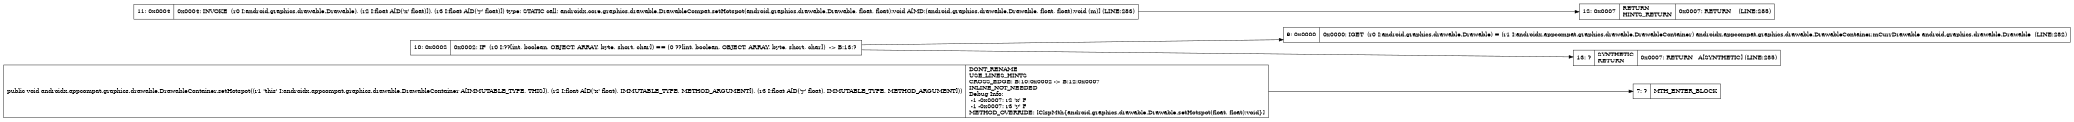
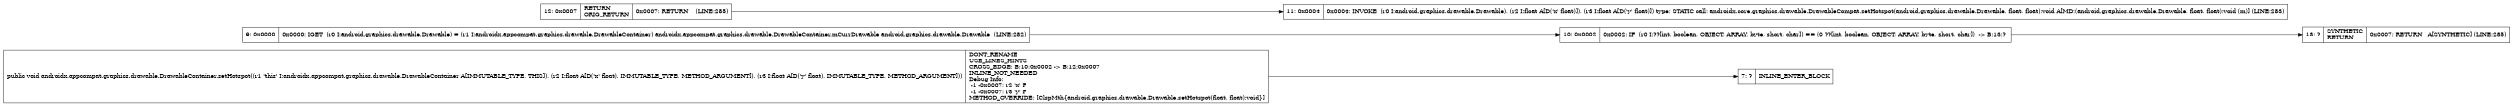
  digraph {
    rankdir=LR
    node [shape=record]
-   n1 [label="{7\:\ ?|MTH_ENTER_BLOCK\l}"]
+   n1 [label="{7\:\ ?|INLINE_ENTER_BLOCK\l}"]
    n2 [label="{9\:\ 0x0000|0x0000: IGET  (r0 I:android.graphics.drawable.Drawable) = (r1 I:androidx.appcompat.graphics.drawable.DrawableContainer) androidx.appcompat.graphics.drawable.DrawableContainer.mCurrDrawable android.graphics.drawable.Drawable  (LINE:282)\l}"]
    n3 [label="{10\:\ 0x0002|0x0002: IF  (r0 I:??[int, boolean, OBJECT, ARRAY, byte, short, char]) == (0 ??[int, boolean, OBJECT, ARRAY, byte, short, char])  \-\> B:13:? \l}"]
    n4 [label="{13\:\ ?|SYNTHETIC\lRETURN\l|0x0007: RETURN   A[SYNTHETIC] (LINE:285)\l}"]
    n5 [label="{11\:\ 0x0004|0x0004: INVOKE  (r0 I:android.graphics.drawable.Drawable), (r2 I:float A[D('x' float)]), (r3 I:float A[D('y' float)]) type: STATIC call: androidx.core.graphics.drawable.DrawableCompat.setHotspot(android.graphics.drawable.Drawable, float, float):void A[MD:(android.graphics.drawable.Drawable, float, float):void (m)] (LINE:283)\l}"]
-   n6 [label="{12\:\ 0x0007|RETURN\lHINTS_RETURN\l|0x0007: RETURN    (LINE:285)\l}"]
+   n6 [label="{12\:\ 0x0007|RETURN\lORIG_RETURN\l|0x0007: RETURN    (LINE:285)\l}"]
    n7 [label="{public void androidx.appcompat.graphics.drawable.DrawableContainer.setHotspot((r1 'this' I:androidx.appcompat.graphics.drawable.DrawableContainer A[IMMUTABLE_TYPE, THIS]), (r2 I:float A[D('x' float), IMMUTABLE_TYPE, METHOD_ARGUMENT]), (r3 I:float A[D('y' float), IMMUTABLE_TYPE, METHOD_ARGUMENT]))  | DONT_RENAME\lUSE_LINES_HINTS\lCROSS_EDGE: B:10:0x0002 \-\> B:12:0x0007\lINLINE_NOT_NEEDED\lDebug Info:\l  \-1 \-0x0007: r2 'x' F\l  \-1 \-0x0007: r3 'y' F\lMETHOD_OVERRIDE: [ClspMth\{android.graphics.drawable.Drawable.setHotspot(float, float):void\}]\l}"]
-   n3 -> n2
+   n2 -> n3
    n3 -> n4
-   n5 -> n6
+   n6 -> n5
    n7 -> n1
  }
